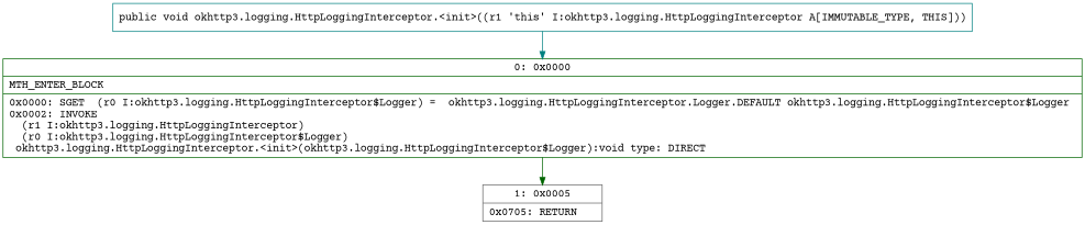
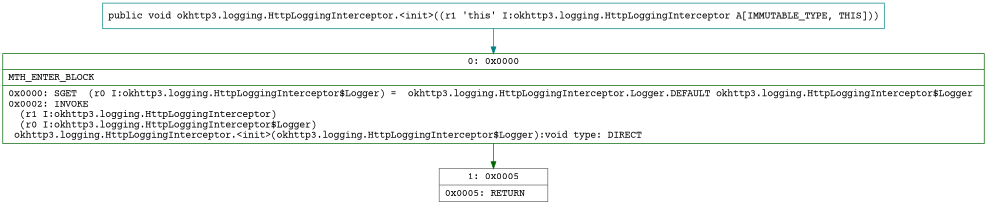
  digraph {
    fontname="Courier Prime"
    node [shape=record fontname="Courier Prime"]
    edge [fontname="Courier Prime"]
    n1 [label="{0\:\ 0x0000|MTH_ENTER_BLOCK\l|0x0000: SGET  (r0 I:okhttp3.logging.HttpLoggingInterceptor$Logger) =  okhttp3.logging.HttpLoggingInterceptor.Logger.DEFAULT okhttp3.logging.HttpLoggingInterceptor$Logger \l0x0002: INVOKE  \l  (r1 I:okhttp3.logging.HttpLoggingInterceptor)\l  (r0 I:okhttp3.logging.HttpLoggingInterceptor$Logger)\l okhttp3.logging.HttpLoggingInterceptor.\<init\>(okhttp3.logging.HttpLoggingInterceptor$Logger):void type: DIRECT \l}" color=darkgreen]
-   n2 [label="{1\:\ 0x0005|0x0705: RETURN   \l}" color=gray40]
+   n2 [label="{1\:\ 0x0005|0x0005: RETURN   \l}" color=gray40]
    n3 [label="{public void okhttp3.logging.HttpLoggingInterceptor.\<init\>((r1 'this' I:okhttp3.logging.HttpLoggingInterceptor A[IMMUTABLE_TYPE, THIS])) }" color=teal]
    n1 -> n2 [color=darkgreen]
    n3 -> n1 [color=teal]
  }
